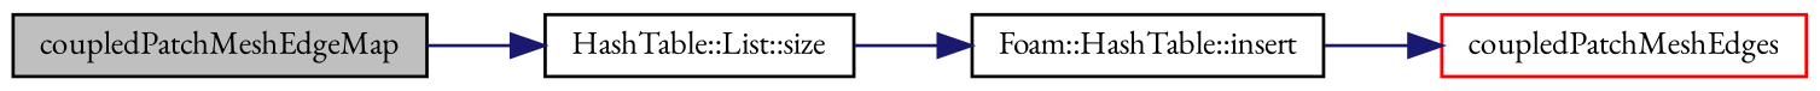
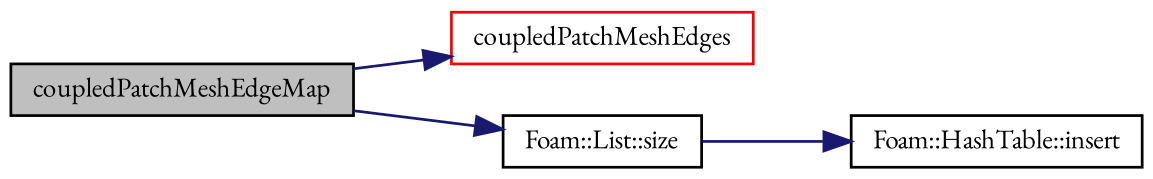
  digraph {
    fontname="EB Garamond"
    rankdir=LR
    node [color=black fontname="EB Garamond" fontsize=10 shape=record]
    edge [color=midnightblue fontname="EB Garamond" fontsize=10 labelfontname=FreeSans labelfontsize=10 style=solid]
    n1 [fillcolor=grey75 fontcolor=black height=0.2 label=coupledPatchMeshEdgeMap style=filled width=0.4]
    n2 [color=red height=0.2 label=coupledPatchMeshEdges width=0.4]
-   n3 [height=0.2 label="HashTable::List::size" width=0.4]
+   n3 [height=0.2 label="Foam::List::size" width=0.4]
    n4 [height=0.2 label="Foam::HashTable::insert" width=0.4]
-   n4 -> n2
+   n1 -> n2
    n1 -> n3
    n3 -> n4
  }
